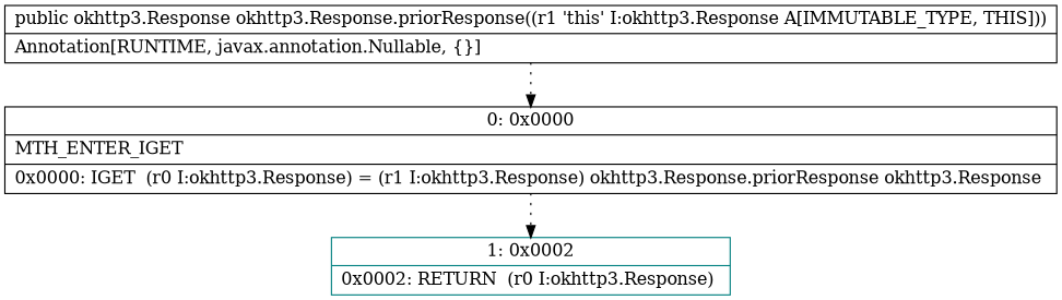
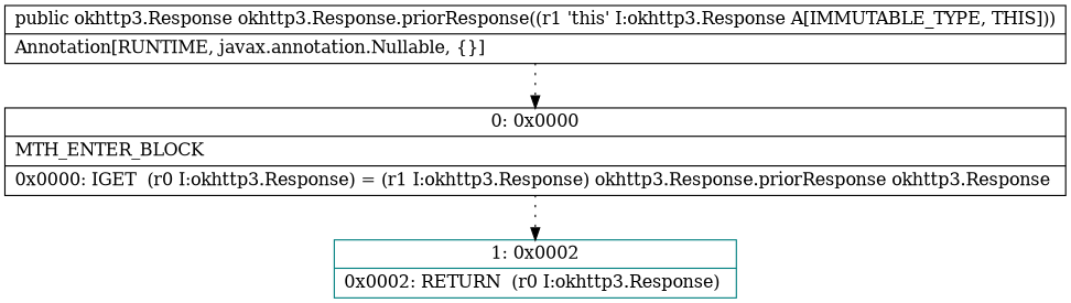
  digraph {
    node [shape=record color=black]
    edge [style=dotted]
-   n1 [label="{0\:\ 0x0000|MTH_ENTER_IGET\l|0x0000: IGET  (r0 I:okhttp3.Response) = (r1 I:okhttp3.Response) okhttp3.Response.priorResponse okhttp3.Response \l}"]
+   n1 [label="{0\:\ 0x0000|MTH_ENTER_BLOCK\l|0x0000: IGET  (r0 I:okhttp3.Response) = (r1 I:okhttp3.Response) okhttp3.Response.priorResponse okhttp3.Response \l}"]
    n2 [label="{1\:\ 0x0002|0x0002: RETURN  (r0 I:okhttp3.Response) \l}" color=teal]
    n3 [label="{public okhttp3.Response okhttp3.Response.priorResponse((r1 'this' I:okhttp3.Response A[IMMUTABLE_TYPE, THIS]))  | Annotation[RUNTIME, javax.annotation.Nullable, \{\}]\l}"]
    n1 -> n2
    n3 -> n1
  }
